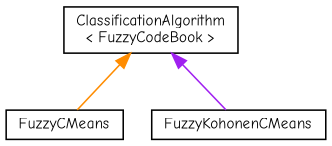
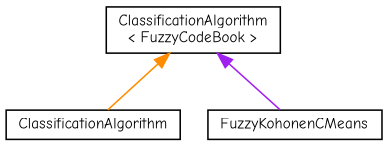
  digraph {
    fontname="Comic Neue"
    rankdir=TB
    node [color=black fillcolor=white fontname="Comic Neue" fontsize=10 shape=record style=filled]
    edge [dir=back fontname="Comic Neue" fontsize=10 labelfontname=Helvetica labelfontsize=10 style=solid]
    n1 [height=0.2 label="ClassificationAlgorithm\l\< FuzzyCodeBook \>" width=0.4]
-   n2 [height=0.2 label=FuzzyCMeans width=0.4]
+   n2 [height=0.2 label=ClassificationAlgorithm width=0.4]
    n3 [height=0.2 label=FuzzyKohonenCMeans width=0.4]
    n1 -> n2 [color=darkorange]
    n1 -> n3 [color=purple]
  }
